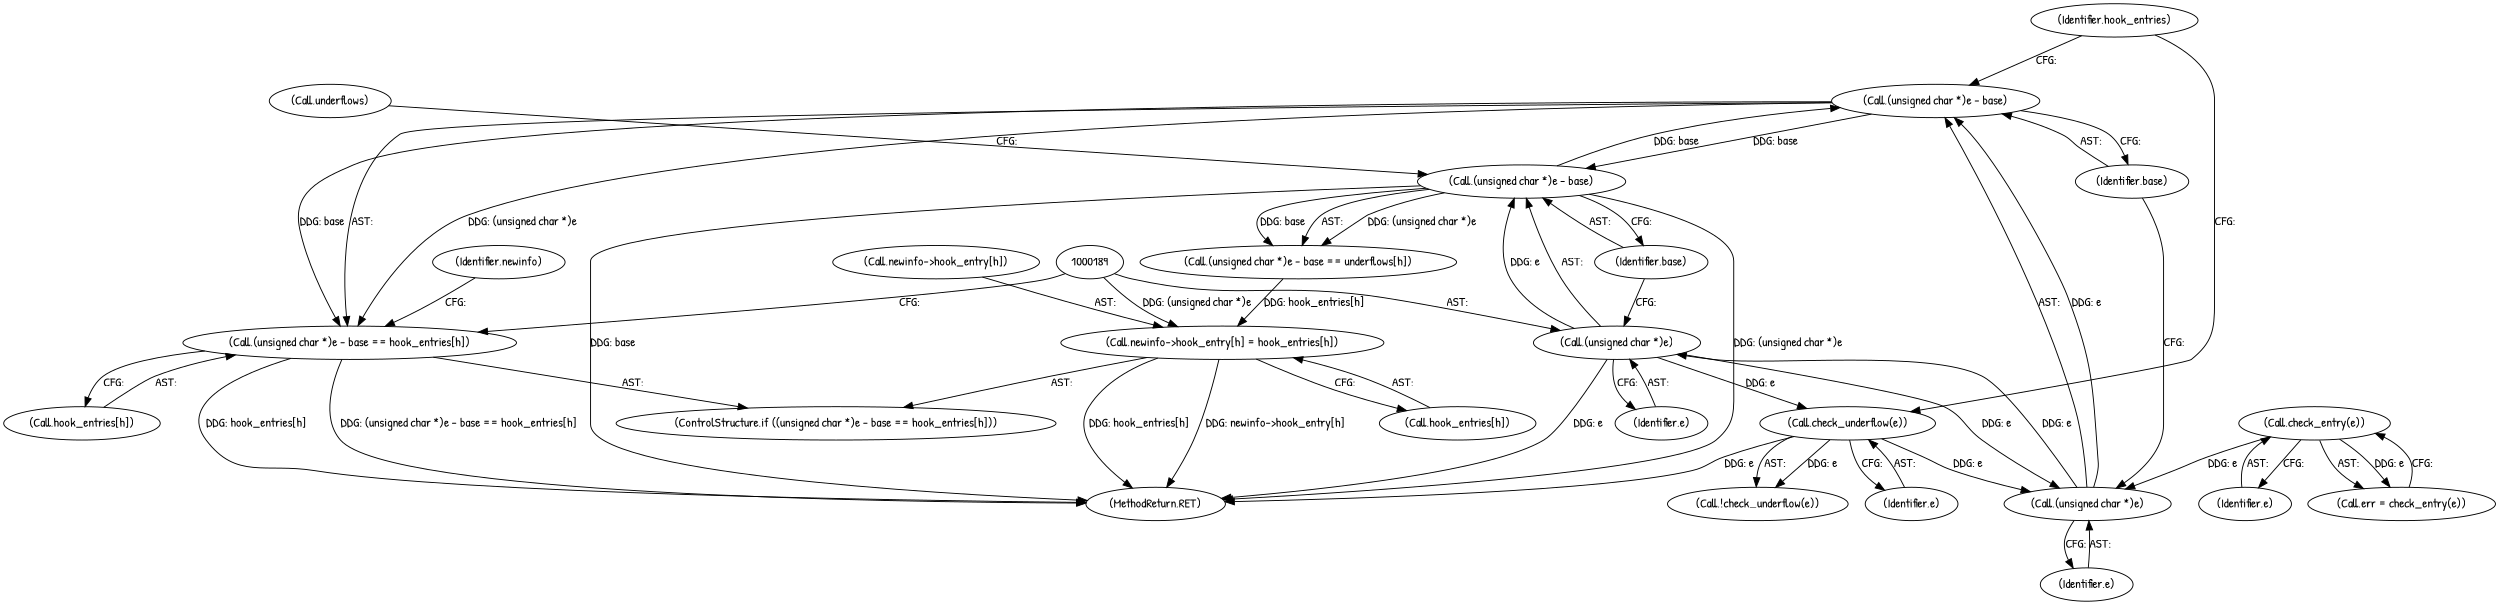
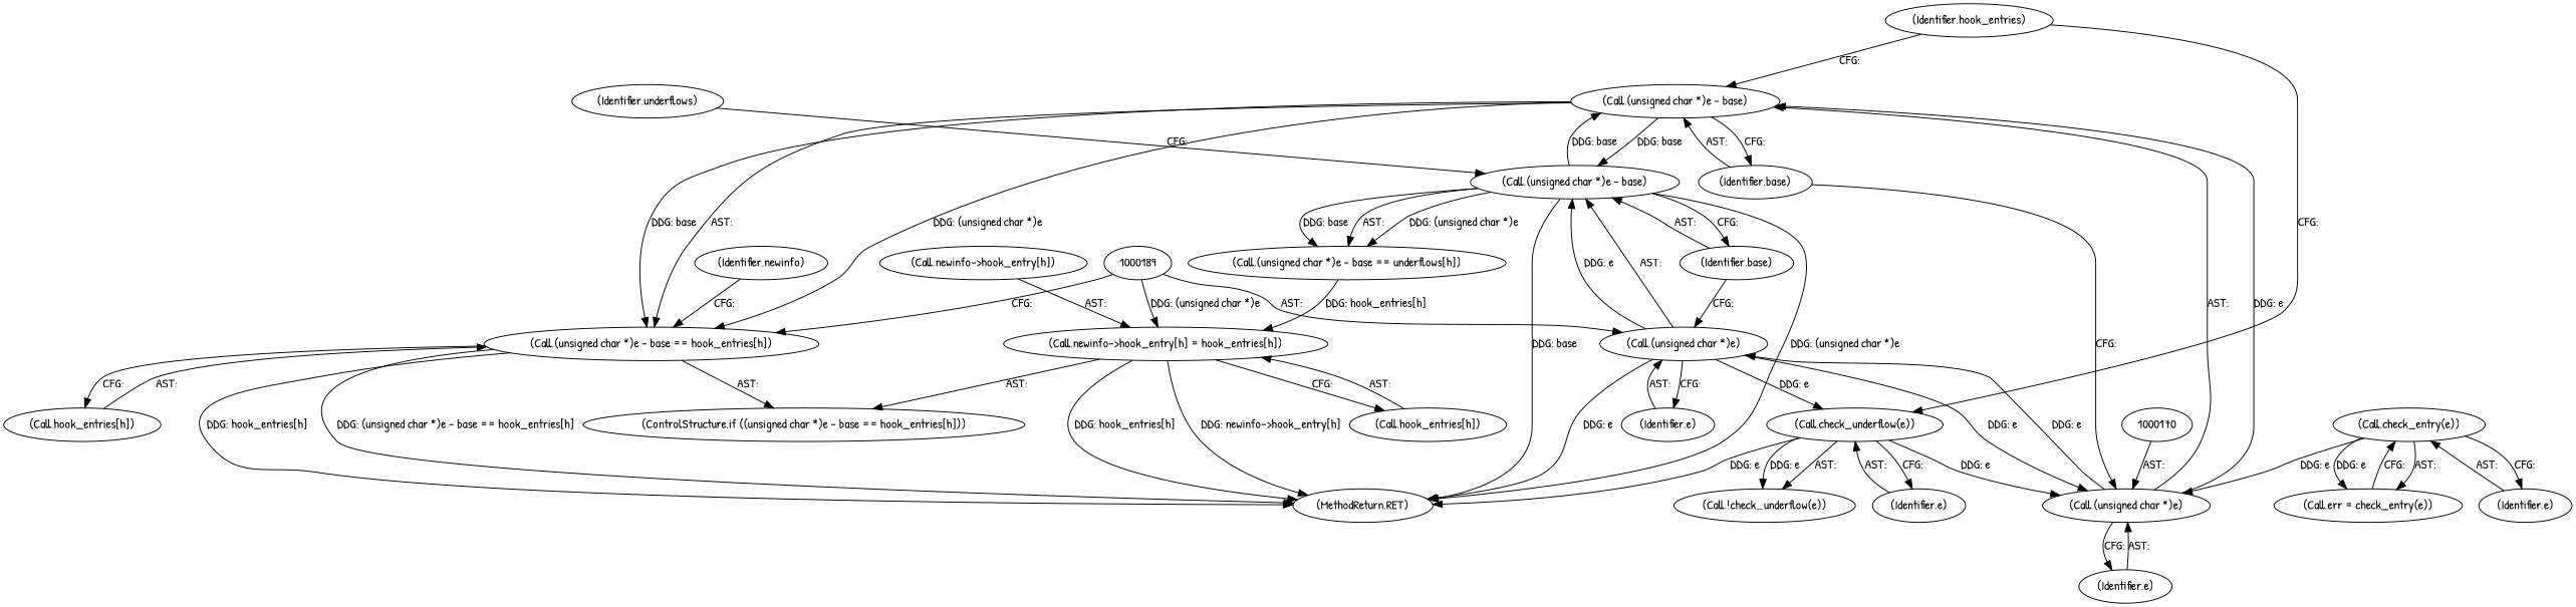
  digraph {
    fontname="Patrick Hand"
    node [fontname="Patrick Hand"]
    edge [fontname="Patrick Hand"]
    n1 [label="(Call,newinfo->hook_entry[h] = hook_entries[h])"]
    n2 [label="(Call,hook_entries[h])"]
    n3 [label="(MethodReturn,RET)"]
    n4 [label="(ControlStructure,if ((unsigned char *)e - base == hook_entries[h]))"]
    n5 [label="(Call,(unsigned char *)e - base == hook_entries[h])"]
    n6 [label="(Call,hook_entries[h])"]
    n7 [label="(Call,(unsigned char *)e - base)"]
    n8 [label="(Call,(unsigned char *)e - base)"]
    n9 [label="(Identifier,base)"]
    n10 [label="(Identifier,base)"]
    n11 [label="(Call,(unsigned char *)e - base == underflows[h])"]
    n12 [label="(Call,(unsigned char *)e)"]
    n13 [label="(Call,(unsigned char *)e)"]
    n14 [label="(Identifier,e)"]
    n15 [label="(Call,check_underflow(e))"]
    n16 [label="(Identifier,e)"]
    n17 [label="(Call,!check_underflow(e))"]
    n18 [label="(Identifier,e)"]
    n19 [label="(Call,check_entry(e))"]
    n20 [label="(Call,err = check_entry(e))"]
    n21 [label="(Identifier,e)"]
-   n22 [label="(Call,underflows)"]
+   n22 [label="(Identifier,underflows)"]
    n23 [label="(Call,newinfo->hook_entry[h])"]
    n24 [label="(Identifier,newinfo)"]
    n25 [label="(Identifier,hook_entries)"]
    1000189
+   1000170
    n1 -> n2 [label="CFG: "]
    n1 -> n3 [label="DDG: newinfo->hook_entry[h]"]
    n1 -> n3 [label="DDG: hook_entries[h]"]
    n1 -> n4 [label="AST: "]
    n2 -> n1 [label="AST: "]
    n5 -> n3 [label="DDG: hook_entries[h]"]
    n5 -> n3 [label="DDG: (unsigned char *)e - base == hook_entries[h]"]
    n5 -> n4 [label="AST: "]
    n5 -> n6 [label="CFG: "]
    n6 -> n5 [label="AST: "]
    n7 -> n5 [label="AST: "]
    n7 -> n5 [label="DDG: (unsigned char *)e"]
    n7 -> n5 [label="DDG: base"]
    n7 -> n8 [label="DDG: base"]
    n7 -> n9 [label="CFG: "]
    n8 -> n3 [label="DDG: (unsigned char *)e"]
    n8 -> n3 [label="DDG: base"]
    n8 -> n7 [label="DDG: base"]
    n8 -> n10 [label="CFG: "]
    n8 -> n11 [label="AST: "]
    n8 -> n11 [label="DDG: (unsigned char *)e"]
    n8 -> n11 [label="DDG: base"]
    n9 -> n7 [label="AST: "]
    n9 -> n12 [label="CFG: "]
    n10 -> n8 [label="AST: "]
    n10 -> n13 [label="CFG: "]
    n11 -> n1 [label="DDG: hook_entries[h]"]
    n12 -> n7 [label="AST: "]
    n12 -> n7 [label="DDG: e"]
    n12 -> n13 [label="DDG: e"]
    n12 -> n14 [label="CFG: "]
    n13 -> n3 [label="DDG: e"]
    n13 -> n8 [label="AST: "]
    n13 -> n8 [label="DDG: e"]
    n13 -> n12 [label="DDG: e"]
    n13 -> n15 [label="DDG: e"]
    n13 -> n16 [label="CFG: "]
    n14 -> n12 [label="AST: "]
    n15 -> n3 [label="DDG: e"]
    n15 -> n12 [label="DDG: e"]
    n15 -> n17 [label="AST: "]
    n15 -> n17 [label="DDG: e"]
    n15 -> n18 [label="CFG: "]
    n16 -> n13 [label="AST: "]
    n18 -> n15 [label="AST: "]
    n19 -> n12 [label="DDG: e"]
    n19 -> n20 [label="AST: "]
    n19 -> n20 [label="DDG: e"]
    n19 -> n21 [label="CFG: "]
    n20 -> n19 [label="CFG: "]
    n21 -> n19 [label="AST: "]
    n22 -> n8 [label="CFG: "]
    n23 -> n1 [label="AST: "]
    n24 -> n5 [label="CFG: "]
    n25 -> n7 [label="CFG: "]
    n25 -> n15 [label="CFG: "]
    1000189 -> n1 [label="DDG: (unsigned char *)e"]
    1000189 -> n5 [label="CFG: "]
    1000189 -> n13 [label="AST: "]
+   1000170 -> n12 [label="AST: "]
  }
